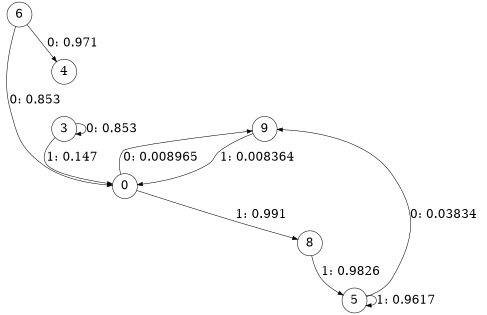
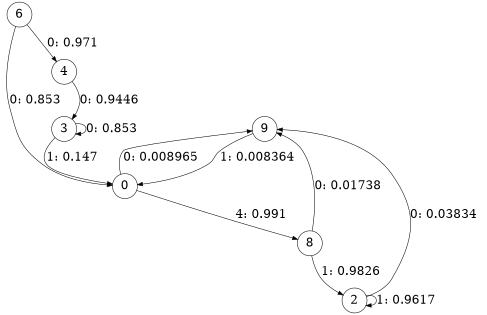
  digraph {
    node [fontsize=24 shape=circle]
    edge [fontsize=24]
    n1 [label=9]
    0
    n3 [label=8]
-   2 [label=5]
+   2
    6
    4
    3
    n1 -> 0 [label="1: 0.008364  "]
    0 -> n1 [label="0: 0.008965  "]
-   0 -> n3 [label="1: 0.991    "]
+   0 -> n3 [label="4: 0.991    "]
+   n3 -> n1 [label="0: 0.01738  "]
    n3 -> 2 [label="1: 0.9826   "]
    2 -> n1 [label="0: 0.03834  "]
    2 -> 2 [label="1: 0.9617   "]
    6 -> 0 [label="0: 0.853    "]
    6 -> 4 [label="0: 0.971    "]
+   4 -> 3 [label="0: 0.9446   "]
    3 -> 0 [label="1: 0.147    "]
    3 -> 3 [label="0: 0.853    "]
  }
